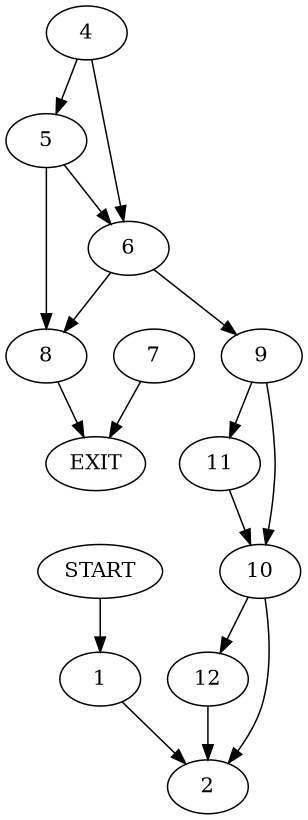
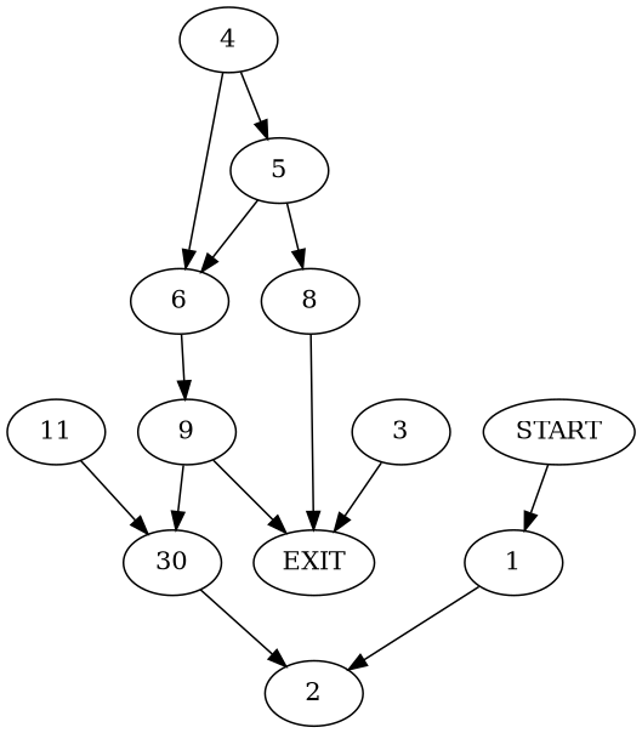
  digraph {
    n1 [label=START]
    1
    2
    n4 [label=EXIT]
    4
    5
    6
    8
    9
-   7
-   10
+   7 [label=3]
+   10 [label=30]
    11
-   12
    n1 -> 1
    1 -> 2
    4 -> 5
    4 -> 6
    5 -> 6
    5 -> 8
-   6 -> 8
    6 -> 9
    8 -> n4
    9 -> 10
-   9 -> 11
+   9 -> n4
    7 -> n4
    10 -> 2
-   10 -> 12
    11 -> 10
-   12 -> 2
  }
